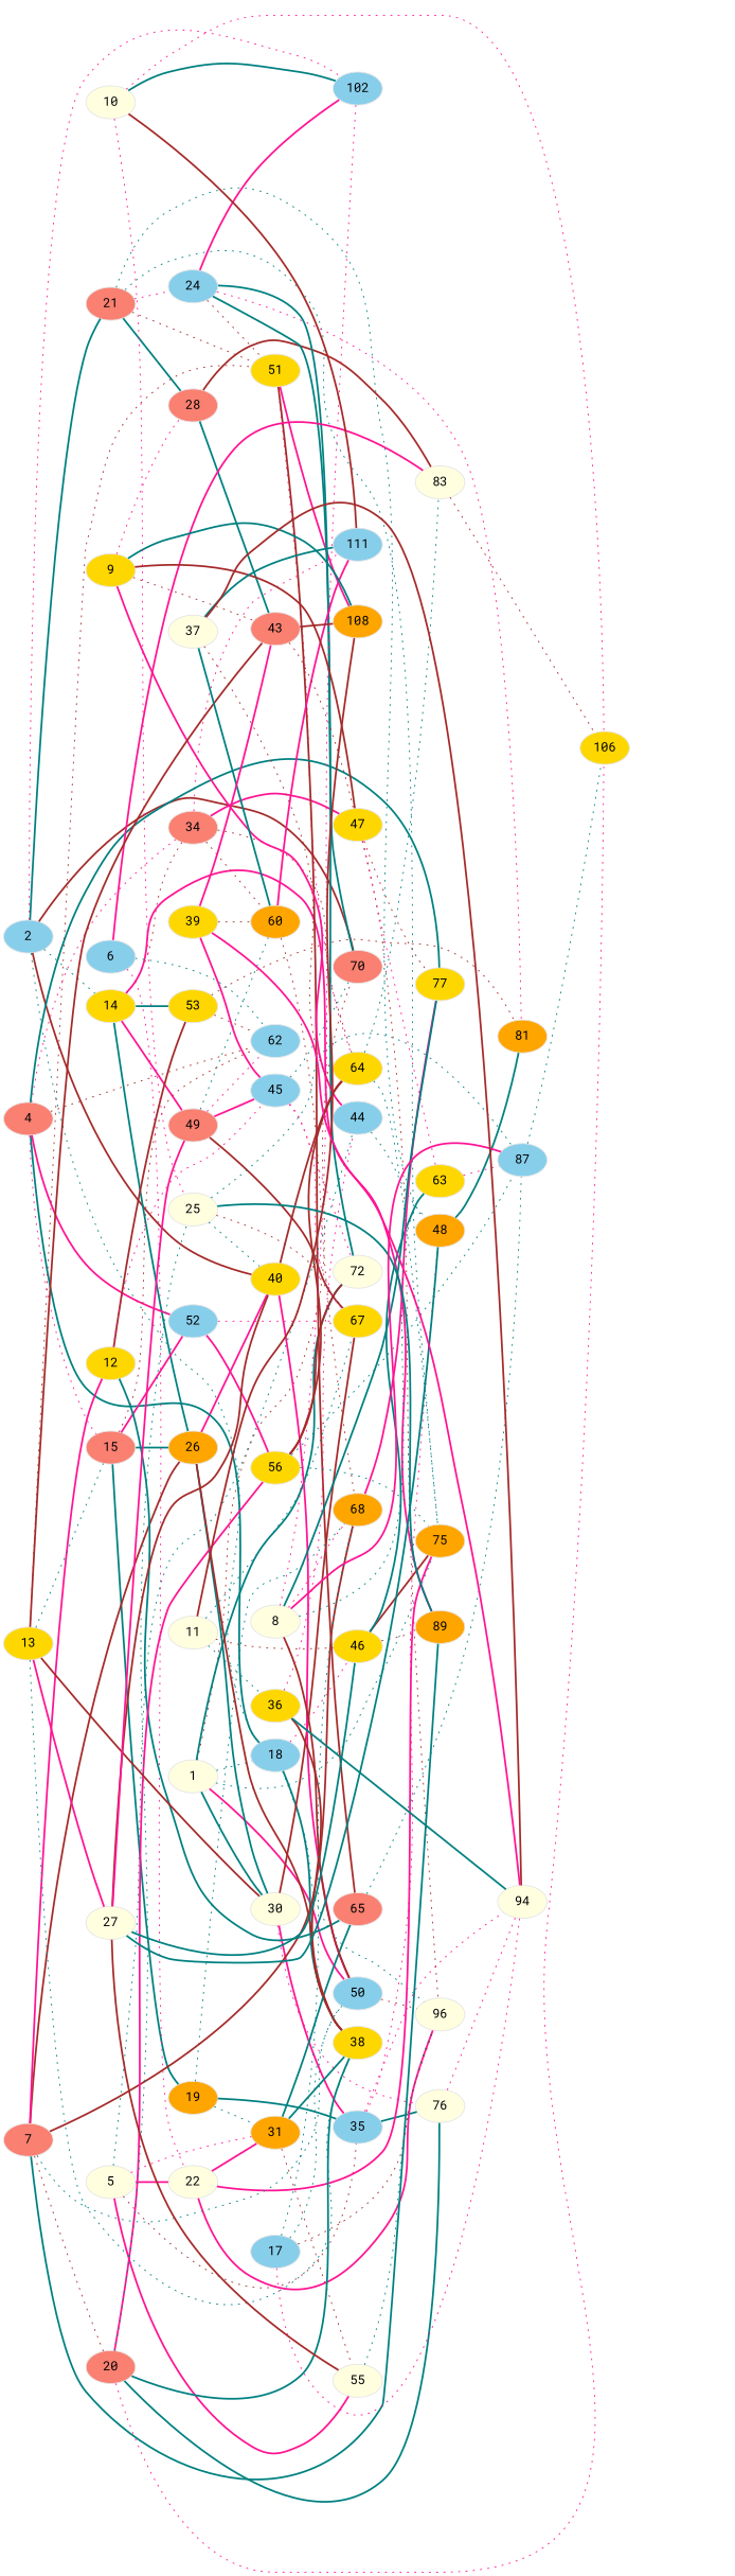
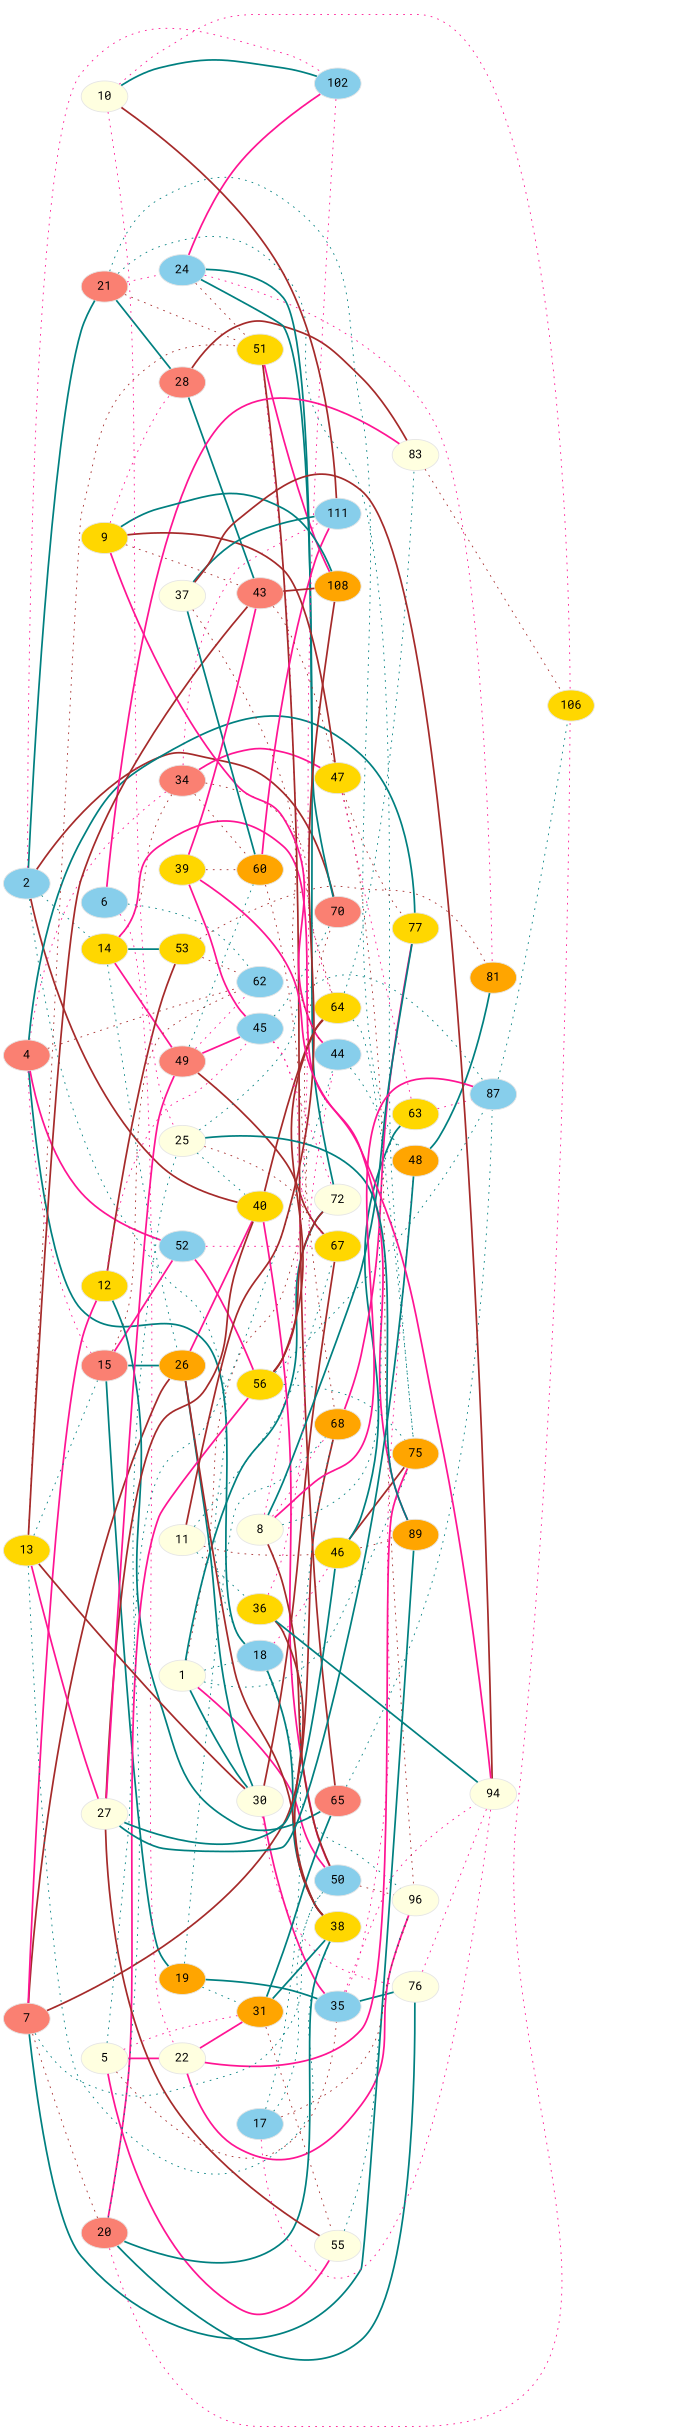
  graph {
    fontname="Roboto Mono"
    rankdir=LR
    node [color=gray90 fillcolor=gold fontname="Roboto Mono" style=filled]
    edge [color=teal fontname="Roboto Mono" style=dotted]
    1 [fillcolor=lightyellow super="+3"]
    18 [fillcolor=skyblue super="+29"]
    30 [fillcolor=lightyellow super="+101"]
    50 [fillcolor=skyblue super="+73"]
    70 [fillcolor=salmon]
    72 [fillcolor=lightyellow]
    75 [fillcolor=orange super="+100"]
    46 [super="+95"]
    38 [super="+58"]
    96 [fillcolor=lightyellow super="+97"]
    35 [fillcolor=skyblue super="+92"]
    67 [super="+82"]
    76 [fillcolor=lightyellow]
    2 [fillcolor=skyblue super="+80"]
    14 [super="+33"]
    21 [fillcolor=salmon super="+71"]
    40 [super="+69"]
    102 [fillcolor=skyblue]
    34 [fillcolor=salmon super="+59"]
    26 [fillcolor=orange super="+42"]
    89 [fillcolor=orange]
    53
    n23 [fillcolor=salmon label=49 super="+49"]
    28 [fillcolor=salmon]
    51 [super="+78"]
    24 [fillcolor=skyblue super="+88"]
    48 [fillcolor=orange super="+91"]
    64 [super="+107"]
    4 [fillcolor=salmon super="+66"]
    15 [fillcolor=salmon super="+23"]
    52 [fillcolor=skyblue]
    62 [fillcolor=skyblue super="+86"]
    77
    19 [fillcolor=orange]
    47 [super="+57"]
    111 [fillcolor=skyblue]
    60 [fillcolor=orange super="+79"]
    56 [super="+74"]
    5 [fillcolor=lightyellow super="+93"]
    22 [fillcolor=lightyellow super="+32"]
    31 [fillcolor=orange super="+85"]
    44 [fillcolor=skyblue super="+112"]
    55 [fillcolor=lightyellow]
    n44 [fillcolor=salmon label=65]
    94 [fillcolor=lightyellow super="+105"]
    6 [fillcolor=skyblue]
    83 [fillcolor=lightyellow]
    106
    7 [fillcolor=salmon super="+110"]
    12
    20 [fillcolor=salmon super="+109"]
    68 [fillcolor=orange super="+103"]
    45 [fillcolor=skyblue super="+84"]
    25 [fillcolor=lightyellow super="+98"]
    8 [fillcolor=lightyellow super="+16"]
    63
    87 [fillcolor=skyblue super="+104"]
    9 [super="+90"]
    43 [fillcolor=salmon super="+54"]
    108 [fillcolor=orange]
    10 [fillcolor=lightyellow]
    11 [fillcolor=lightyellow]
    36
    81 [fillcolor=orange]
    13 [super="+65"]
    27 [fillcolor=lightyellow super="+99"]
    17 [fillcolor=skyblue]
    37 [fillcolor=lightyellow]
    39
    1 -- 18
    1 -- 30 [style=bold]
    1 -- 50 [color=deeppink style=bold]
    1 -- 70 [color=brown]
    1 -- 72 [style=bold]
    1 -- 75
    18 -- 46 [color=deeppink]
    18 -- 38 [style=bold]
    18 -- 96
    30 -- 35 [color=deeppink style=bold]
    30 -- 67 [color=brown style=bold]
    30 -- 76 [color=deeppink]
    50 -- 96 [color=brown]
    46 -- 75 [color=brown style=bold]
    46 -- 89 [color=brown]
    46 -- 63 [style=bold]
    35 -- 76 [style=bold]
    35 -- 48 [color=deeppink]
    35 -- 94 [color=deeppink]
    76 -- 94 [color=deeppink]
    2 -- 18
    2 -- 70 [color=brown style=bold]
    2 -- 14
    2 -- 21 [style=bold]
    2 -- 40 [color=brown style=bold]
    2 -- 102 [color=deeppink]
    14 -- 34 [color=brown]
-   14 -- 26 [style=bold]
+   14 -- 26
    14 -- 89 [color=deeppink style=bold]
    14 -- 53 [style=bold]
    14 -- n23 [color=deeppink style=bold]
    21 -- 75
    21 -- 28 [style=bold]
    21 -- 51 [color=brown]
    21 -- 24 [color=deeppink]
    21 -- 48
    40 -- 50 [color=deeppink style=bold]
    40 -- 64 [color=brown style=bold]
    34 -- 64 [color=brown]
    34 -- 47 [color=deeppink style=bold]
    34 -- 111 [color=deeppink]
    34 -- 60 [color=brown]
    26 -- 30 [style=bold]
    26 -- 38 [color=brown style=bold]
    26 -- 40 [color=deeppink style=bold]
    53 -- 62 [color=brown]
    53 -- 81 [color=brown]
    n23 -- 67 [color=brown style=bold]
    n23 -- 62 [color=deeppink]
    n23 -- 60
    n23 -- 45 [color=deeppink style=bold]
    28 -- 83 [color=brown style=bold]
    28 -- 43 [style=bold]
    51 -- 64 [color=deeppink]
    51 -- n44 [color=brown style=bold]
    51 -- 108 [color=deeppink style=bold]
    24 -- 70 [style=bold]
    24 -- 72 [style=bold]
    24 -- 102 [color=deeppink style=bold]
    24 -- 51 [color=brown]
    24 -- 81 [color=deeppink]
    48 -- 81 [style=bold weight=2]
    64 -- 75
    64 -- 83
    4 -- 18 [style=bold]
    4 -- 34 [color=deeppink]
    4 -- 15 [color=deeppink]
    4 -- 52 [color=deeppink style=bold]
    4 -- 62 [color=brown]
    4 -- 77 [style=bold]
    15 -- 26 [style=bold]
    15 -- 52 [color=deeppink style=bold]
    15 -- 62 [color=brown]
    15 -- 19 [style=bold]
    52 -- 67 [color=deeppink]
    52 -- 56 [color=deeppink style=bold]
    19 -- 35 [style=bold]
    19 -- 31
    19 -- 68
    47 -- 96 [color=brown]
    47 -- 77 [color=brown]
    47 -- 63 [color=deeppink]
    60 -- 111 [color=deeppink style=bold]
    60 -- 68 [color=brown]
    56 -- 72 [color=brown style=bold]
    56 -- 75
    56 -- 64 [color=brown style=bold]
    56 -- 87
    5 -- 35 [color=brown]
    5 -- 22 [color=deeppink style=bold weight=2]
    5 -- 31 [color=deeppink]
    5 -- 44
    5 -- 55 [color=deeppink style=bold]
    22 -- 75 [color=deeppink style=bold]
    22 -- 96 [color=deeppink style=bold]
    22 -- 31 [color=deeppink style=bold]
    31 -- 38 [style=bold]
    31 -- 55 [color=brown]
    31 -- n44 [style=bold]
    44 -- 48
    55 -- 96
    n44 -- 87
    6 -- 62 [weight=2]
    6 -- 22 [color=deeppink]
    6 -- 83 [color=deeppink style=bold]
    83 -- 106 [color=brown]
    7 -- 50
    7 -- 26 [color=brown style=bold]
    7 -- 89 [style=bold]
    7 -- 12 [color=deeppink style=bold]
    7 -- 20 [color=brown]
    7 -- 68 [color=brown style=bold]
    12 -- 53 [color=brown style=bold]
    12 -- n44 [style=bold]
    12 -- 45 [color=deeppink]
    20 -- 38 [style=bold]
    20 -- 76 [style=bold]
    20 -- 56 [color=deeppink style=bold]
    20 -- 106 [color=deeppink]
    20 -- 25
    68 -- 77 [color=deeppink style=bold]
    45 -- 70
    45 -- 72 [color=deeppink]
    45 -- 67 [color=deeppink]
    25 -- 67 [color=brown]
    25 -- 40
    25 -- 89 [style=bold]
    25 -- 87
    8 -- 50 [color=brown style=bold]
    8 -- 102 [color=deeppink]
    8 -- 77 [style=bold]
    8 -- 68 [color=deeppink]
    8 -- 63
    8 -- 87 [color=deeppink style=bold]
    63 -- 87 [color=deeppink]
    87 -- 106
    9 -- 28 [color=deeppink]
    9 -- 47 [color=brown style=bold]
    9 -- 44 [color=deeppink style=bold weight=2]
    9 -- 43 [color=brown]
    9 -- 108 [style=bold]
    43 -- 47 [color=brown]
    43 -- 108 [color=brown style=bold]
    10 -- 102 [style=bold]
    10 -- 111 [color=brown style=bold]
    10 -- 106 [color=deeppink]
    10 -- 25 [color=deeppink]
    11 -- 46 [color=brown]
    11 -- 67
    11 -- 108 [color=brown style=bold]
    11 -- 36
    36 -- 38 [color=brown style=bold]
    36 -- 44 [color=deeppink]
    36 -- 94 [style=bold]
    13 -- 30 [color=brown style=bold]
    13 -- 38
    13 -- 51 [color=brown]
    13 -- 15
    13 -- 43 [color=brown style=bold]
    13 -- 27 [color=deeppink style=bold]
    27 -- 46 [style=bold]
    27 -- 40 [color=brown style=bold]
    27 -- n23 [color=deeppink style=bold]
    27 -- 48 [style=bold]
    27 -- 55 [color=brown style=bold]
    17 -- 50
    17 -- 96 [color=brown]
    17 -- 94 [color=deeppink]
    17 -- 68
    37 -- 111 [style=bold]
    37 -- 60 [style=bold]
    37 -- 44 [color=brown]
    37 -- 94 [color=brown style=bold]
    39 -- 60 [color=brown]
    39 -- 94 [color=deeppink style=bold]
    39 -- 45 [color=deeppink style=bold]
    39 -- 43 [color=deeppink style=bold]
  }
